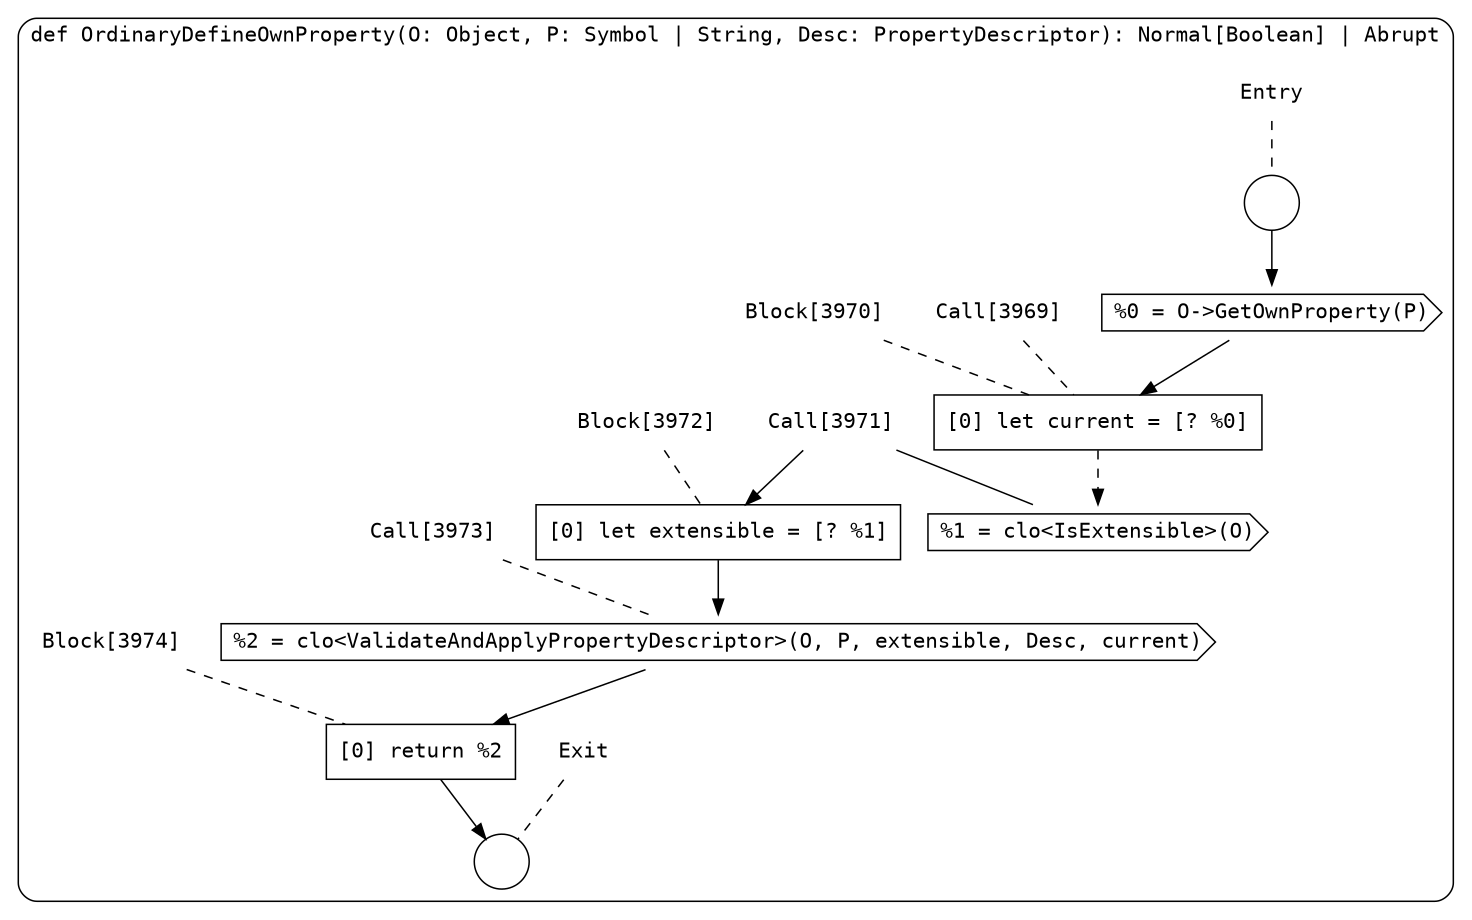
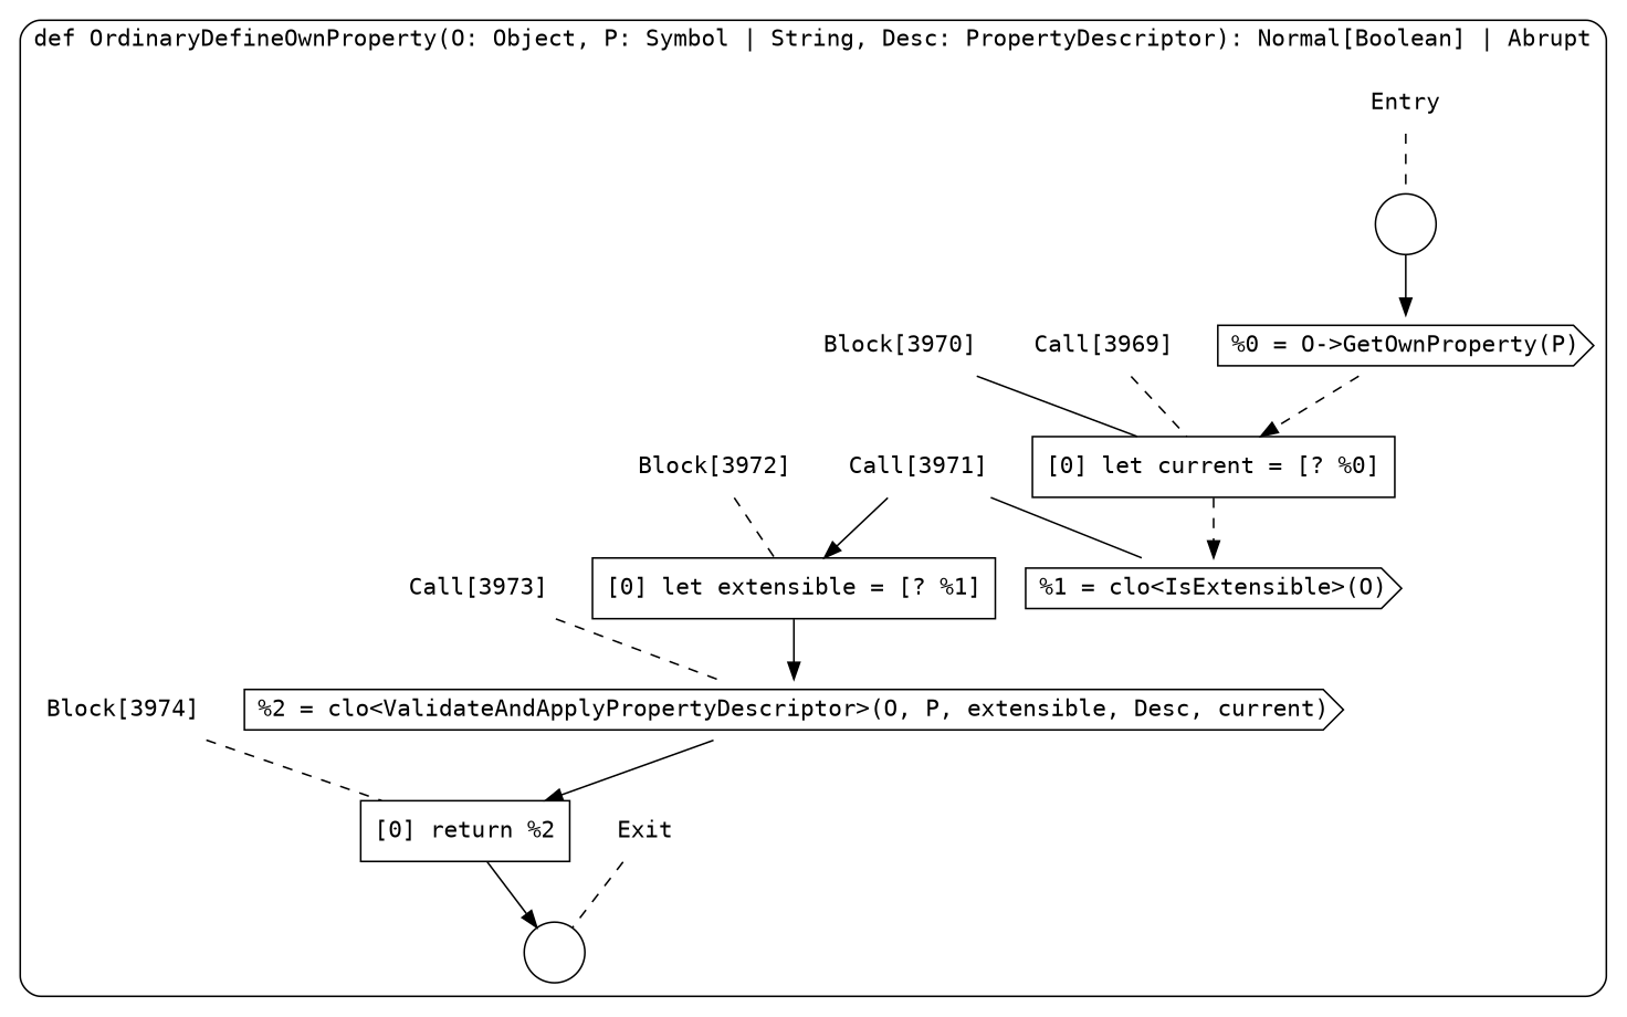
  digraph {
    fontname=Consolas
    node [fontname=Consolas shape=none]
    edge [arrowhead=none color=black fontname=Consolas style=dashed]
    n1 [label=<<font color="black">Entry</font>>]
    n2 [color=black fillcolor=white label=" " shape=circle style=filled]
    n3 [color=black fillcolor=white label=<<font color="black">%0 = O-&gt;GetOwnProperty(P)</font>> shape=cds style=filled]
    n4 [color=black fillcolor=white label=<<font color="black">[0] let current = [? %0]<BR ALIGN="LEFT"/></font>> shape=box style=filled]
    n5 [label=<<font color="black">Exit</font>>]
    n6 [color=black fillcolor=white label=" " shape=circle style=filled]
    n7 [label=<<font color="black">Call[3969]</font>>]
    n8 [color=black fillcolor=white label=<<font color="black">%1 = clo&lt;IsExtensible&gt;(O)</font>> shape=cds style=filled]
    n9 [label=<<font color="black">Block[3970]</font>>]
    n10 [color=black fillcolor=white label=<<font color="black">[0] let extensible = [? %1]<BR ALIGN="LEFT"/></font>> shape=box style=filled]
    n11 [label=<<font color="black">Call[3971]</font>>]
    n12 [color=black fillcolor=white label=<<font color="black">%2 = clo&lt;ValidateAndApplyPropertyDescriptor&gt;(O, P, extensible, Desc, current)</font>> shape=cds style=filled]
    n13 [label=<<font color="black">Block[3972]</font>>]
    n14 [color=black fillcolor=white label=<<font color="black">[0] return %2<BR ALIGN="LEFT"/></font>> shape=box style=filled]
    n15 [label=<<font color="black">Call[3973]</font>>]
    n16 [label=<<font color="black">Block[3974]</font>>]
    subgraph cluster_1 {
      label="def OrdinaryDefineOwnProperty(O: Object, P: Symbol | String, Desc: PropertyDescriptor): Normal[Boolean] | Abrupt"
      style=rounded
      n1
      n2
      n3
      n4
      n5
      n6
      n7
      n8
      n9
      n10
      n11
      n12
      n13
      n14
      n15
      n16
    }
    n1 -> n2
    n2 -> n3 [arrowhead="" style=""]
-   n3 -> n4 [arrowhead="" style=""]
+   n3 -> n4 [arrowhead=""]
    n4 -> n8 [arrowhead=""]
    n5 -> n6
    n7 -> n4
-   n9 -> n4
+   n9 -> n4 [style=solid]
    n10 -> n12 [arrowhead="" style=""]
    n11 -> n8 [style=solid]
    n11 -> n10 [arrowhead="" style=""]
    n12 -> n14 [arrowhead="" style=""]
    n13 -> n10
    n14 -> n6 [arrowhead="" style=""]
    n15 -> n12
    n16 -> n14
  }
